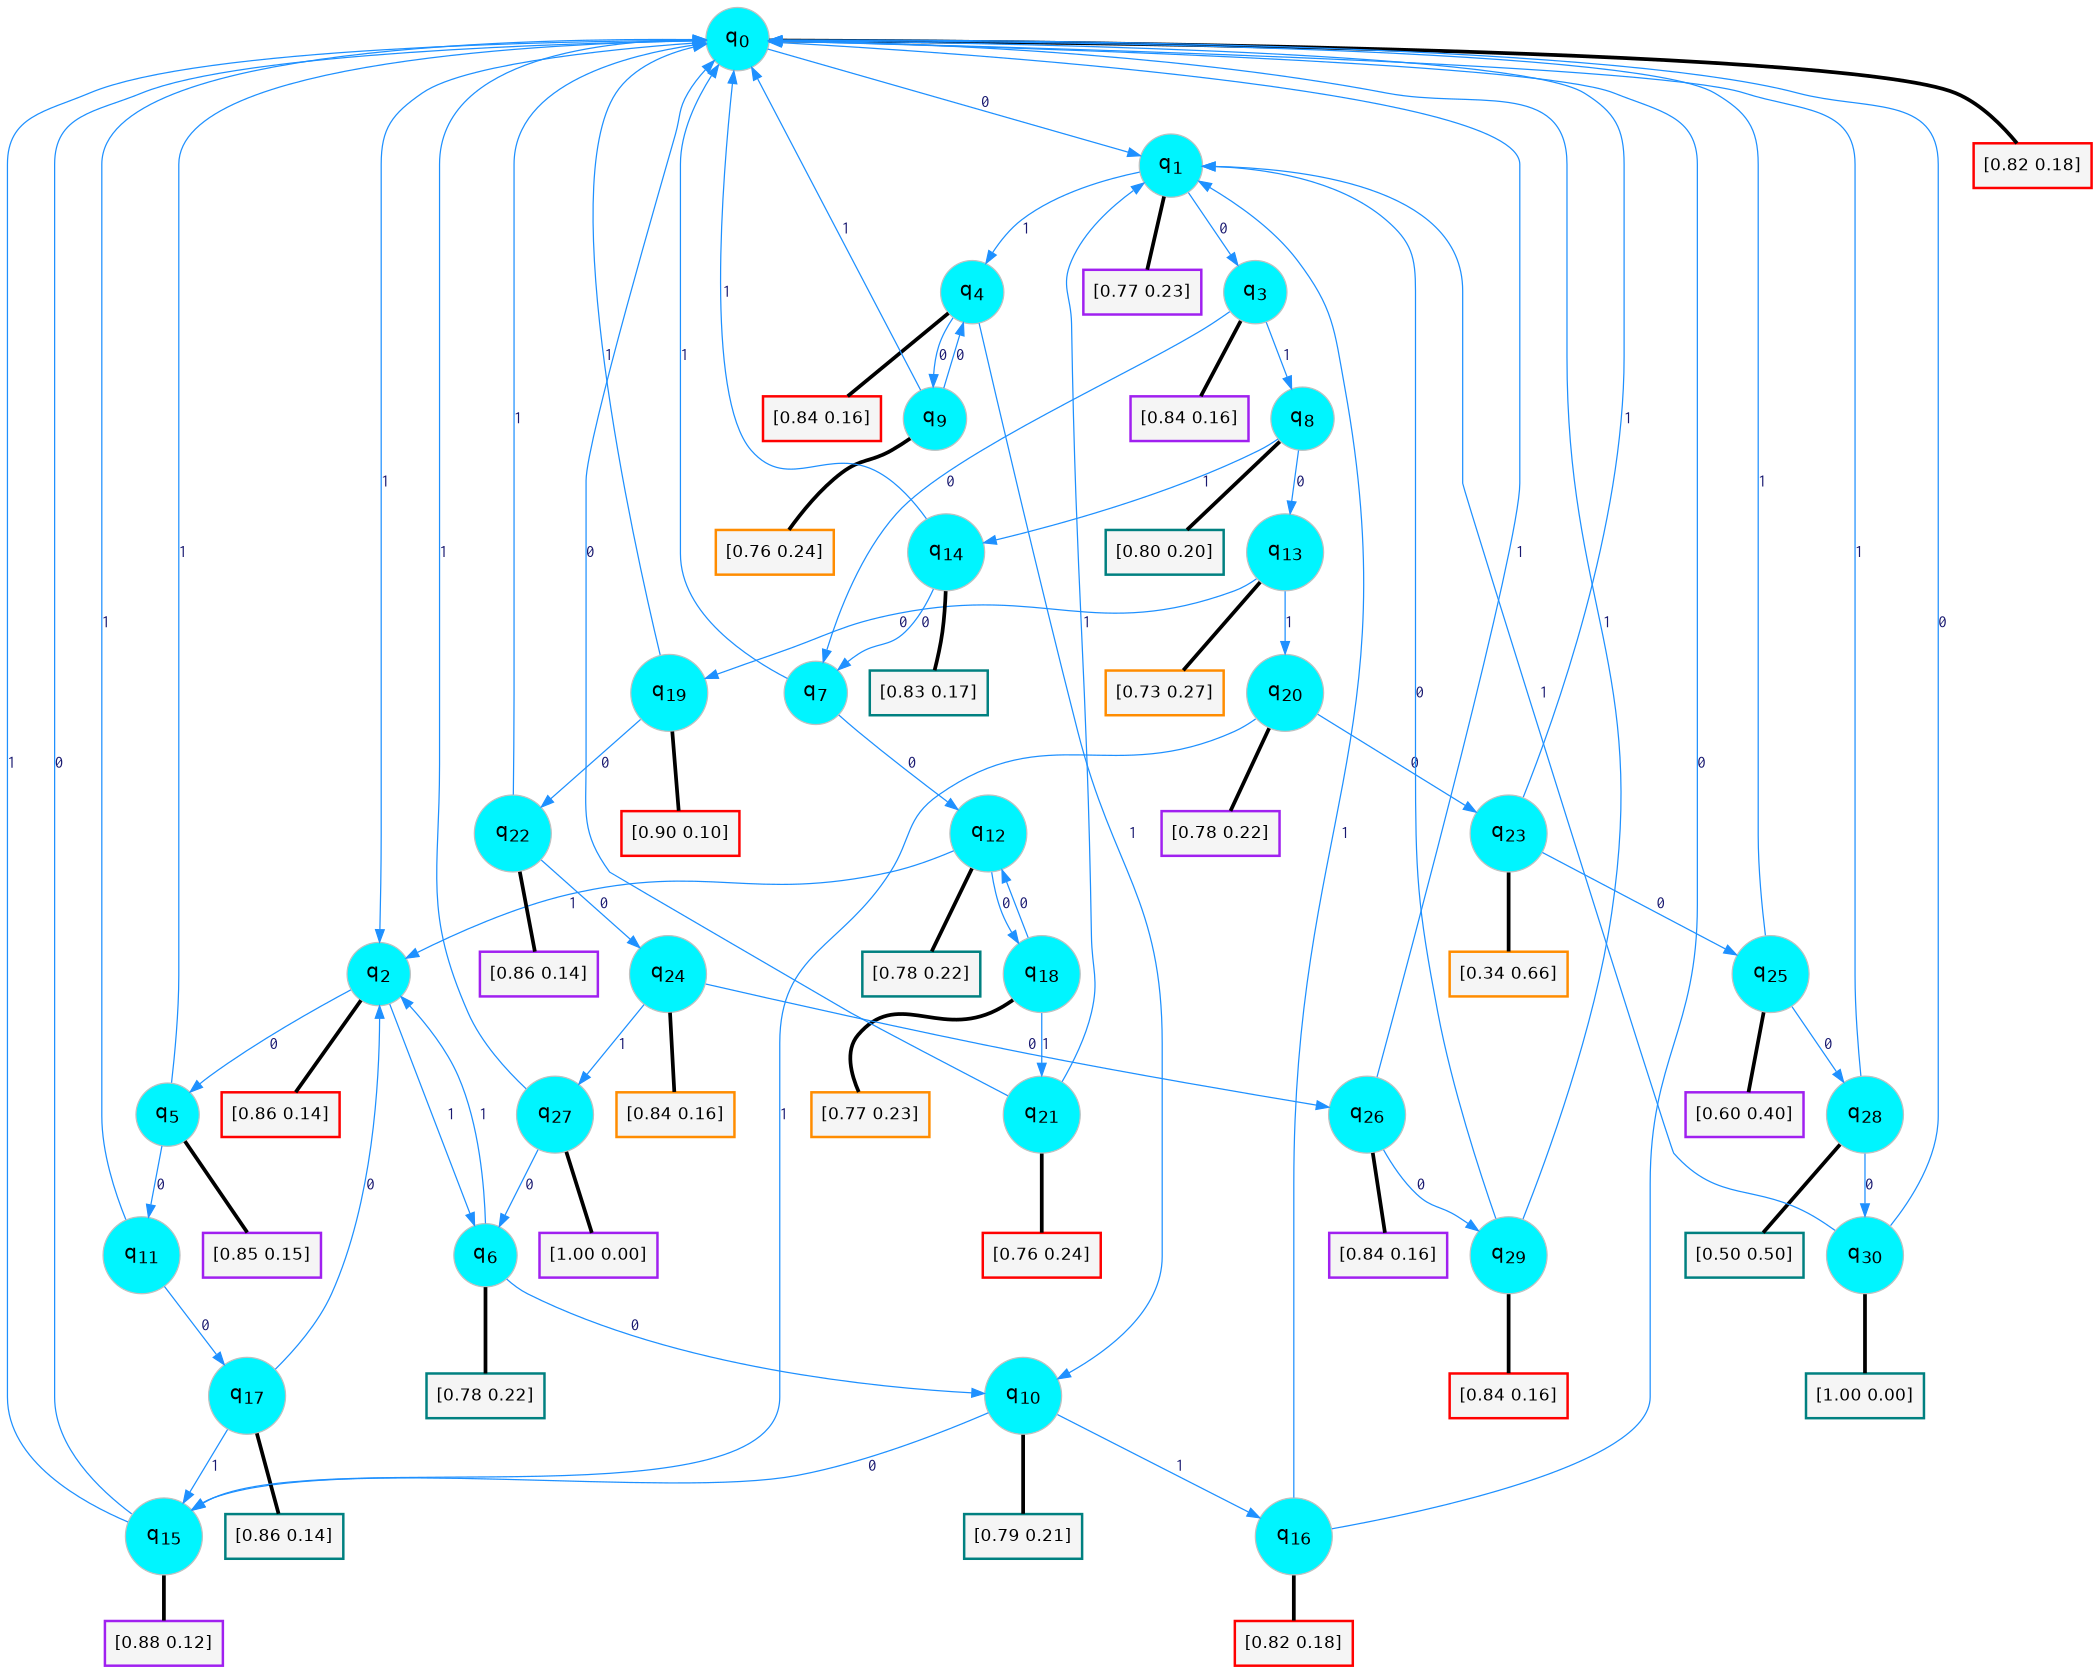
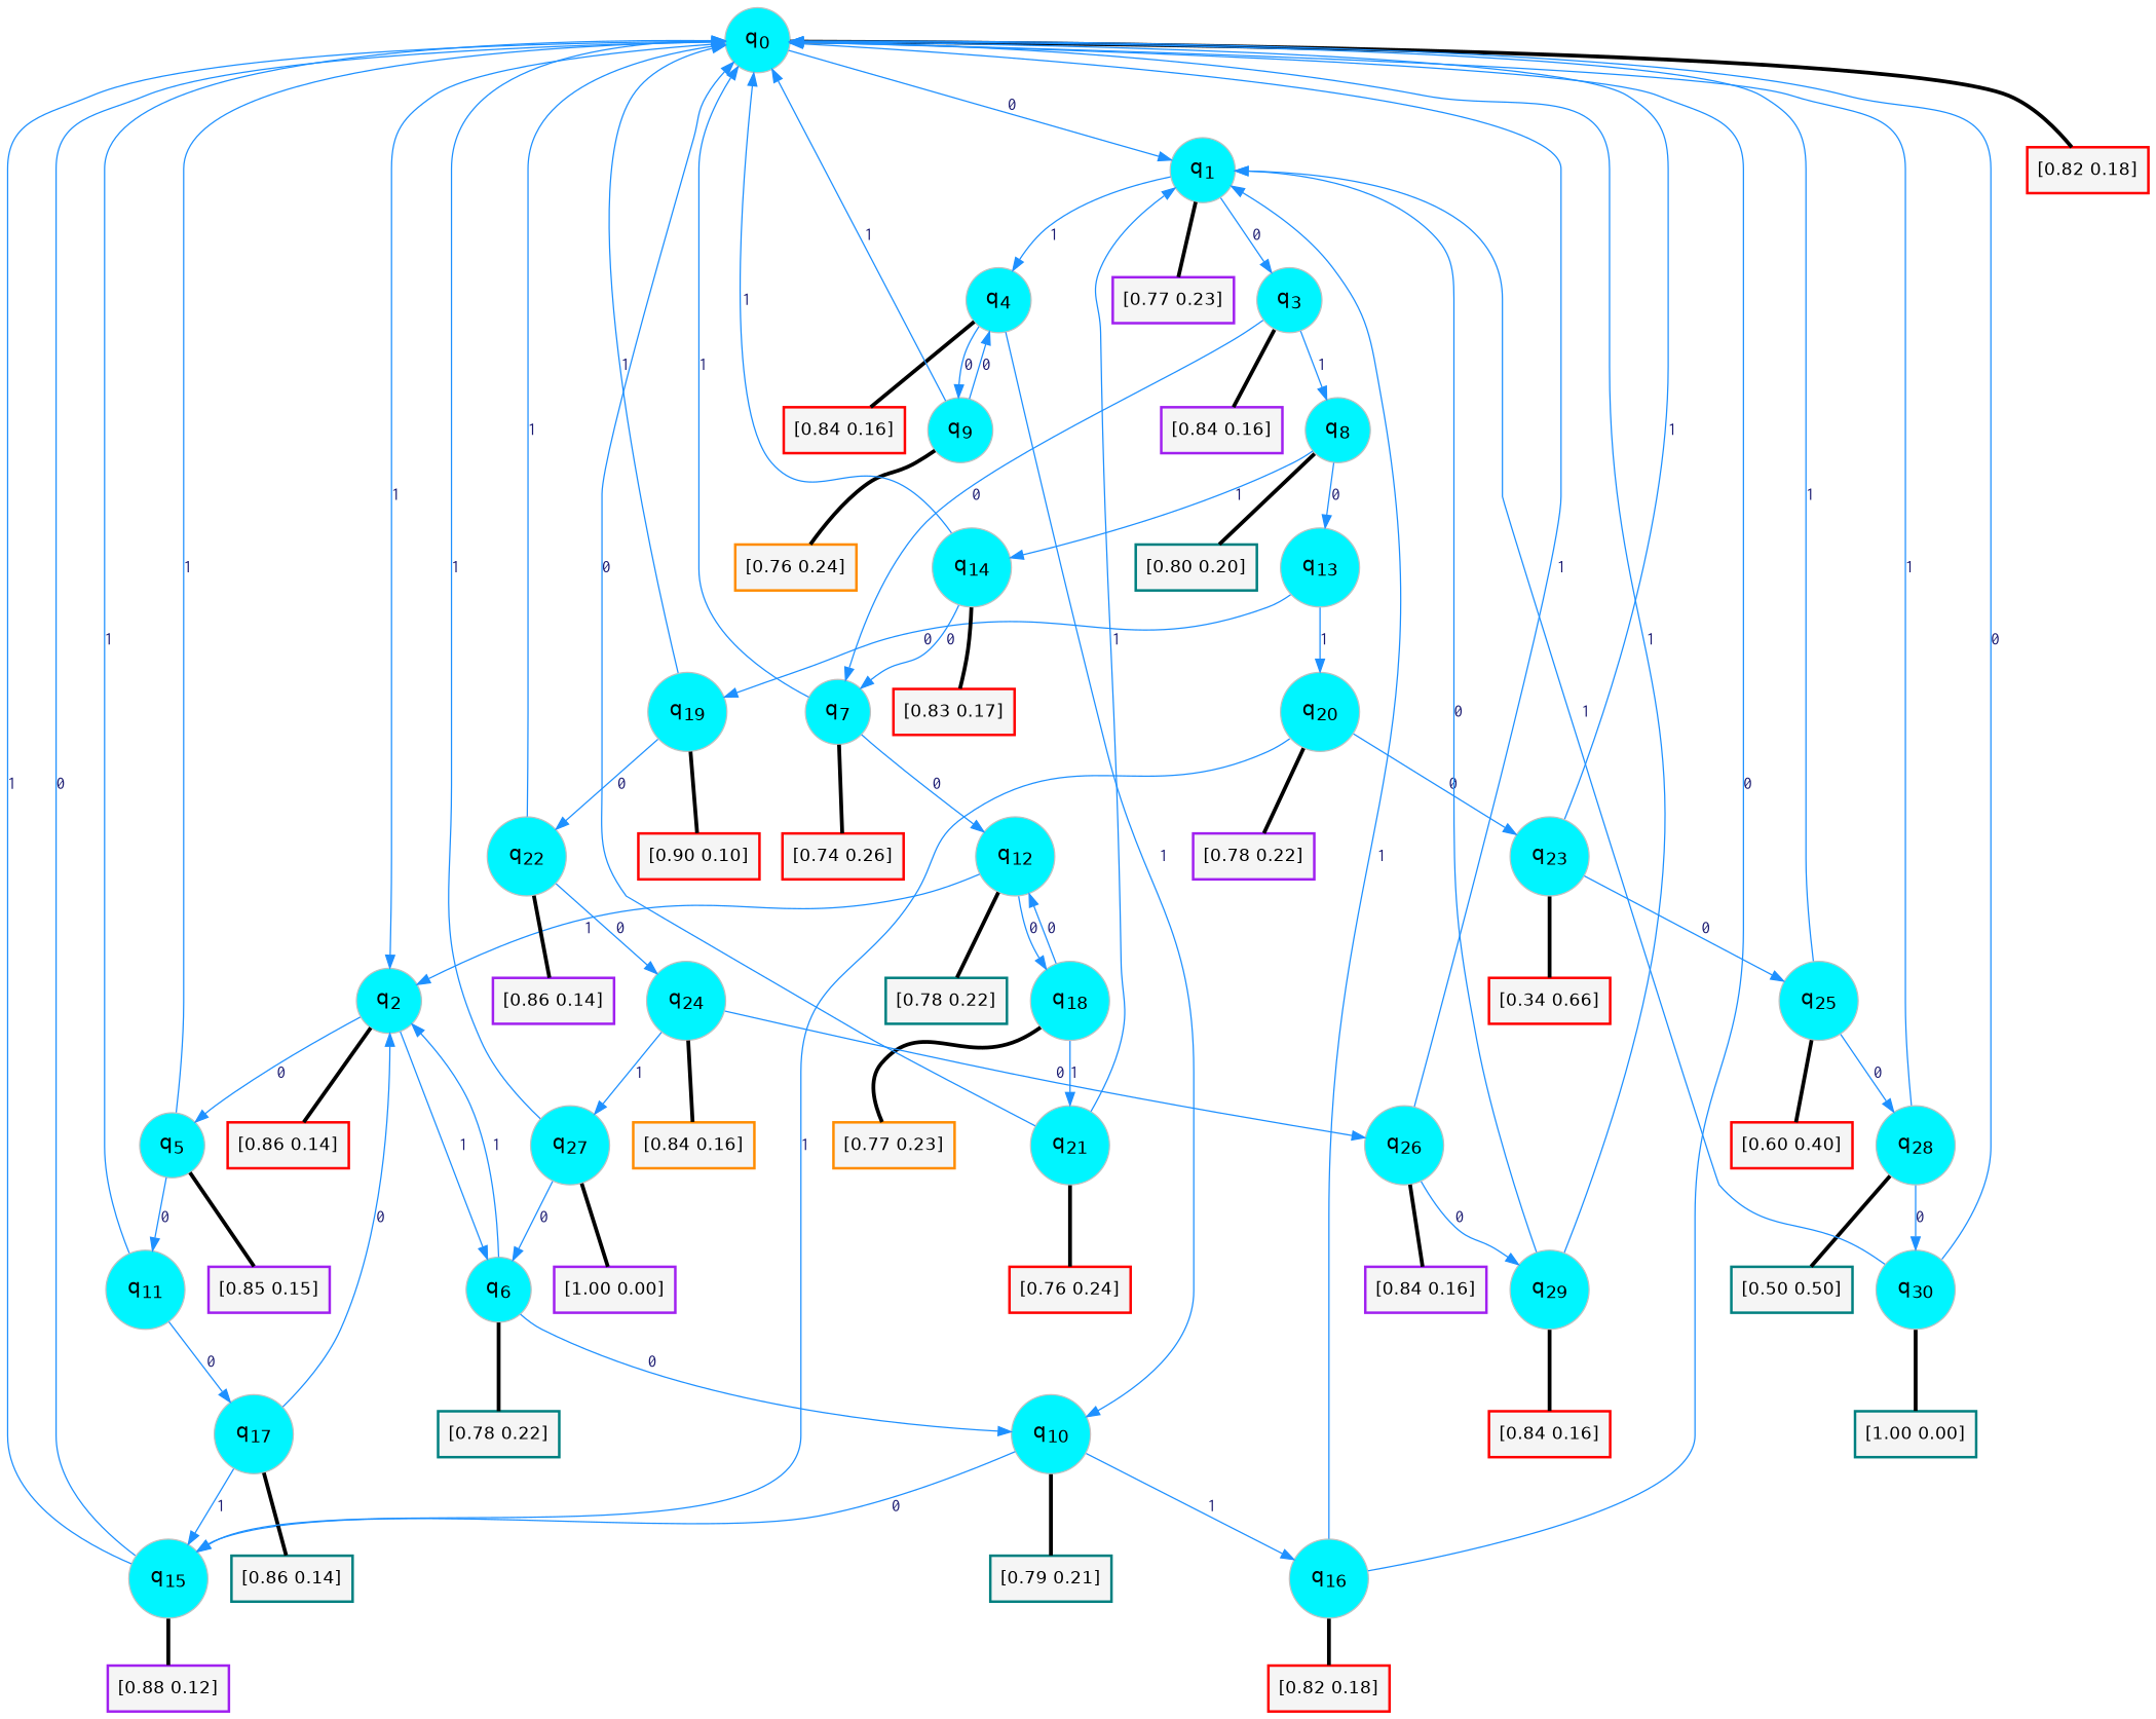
  digraph {
    rankdir=TD
    node [color=gray fillcolor=turquoise1 fontcolor=black fontname=Helvetica fontsize=16 fontweight=bold shape=circle style=filled]
    edge [arrowsize=1 color=dodgerblue1 fontcolor=midnightblue fontname=courier fontweight=bold penwidth=1 style=solid weight=20]
    n1 [label=<q<SUB>0</SUB>>]
    n2 [label=<q<SUB>1</SUB>>]
    n3 [label=<q<SUB>2</SUB>>]
    n4 [color=red fillcolor=whitesmoke fontsize=14 label="[0.82 0.18]" penwidth=2 shape=box]
    n5 [label=<q<SUB>3</SUB>>]
    n6 [label=<q<SUB>4</SUB>>]
    n7 [color=purple fillcolor=whitesmoke fontsize=14 label="[0.77 0.23]" penwidth=2 shape=box]
    n8 [label=<q<SUB>5</SUB>>]
    n9 [label=<q<SUB>6</SUB>>]
    n10 [color=red fillcolor=whitesmoke fontsize=14 label="[0.86 0.14]" penwidth=2 shape=box]
    n11 [label=<q<SUB>7</SUB>>]
    n12 [label=<q<SUB>8</SUB>>]
    n13 [color=purple fillcolor=whitesmoke fontsize=14 label="[0.84 0.16]" penwidth=2 shape=box]
    n14 [label=<q<SUB>9</SUB>>]
    n15 [label=<q<SUB>10</SUB>>]
    n16 [color=red fillcolor=whitesmoke fontsize=14 label="[0.84 0.16]" penwidth=2 shape=box]
    n17 [label=<q<SUB>11</SUB>>]
    n18 [color=purple fillcolor=whitesmoke fontsize=14 label="[0.85 0.15]" penwidth=2 shape=box]
    n19 [color=teal fillcolor=whitesmoke fontsize=14 label="[0.78 0.22]" penwidth=2 shape=box]
    n20 [label=<q<SUB>12</SUB>>]
+   n21 [color=red fillcolor=whitesmoke fontsize=14 label="[0.74 0.26]" penwidth=2 shape=box]
    n22 [label=<q<SUB>13</SUB>>]
    n23 [label=<q<SUB>14</SUB>>]
    n24 [color=teal fillcolor=whitesmoke fontsize=14 label="[0.80 0.20]" penwidth=2 shape=box]
    n25 [color=darkorange fillcolor=whitesmoke fontsize=14 label="[0.76 0.24]" penwidth=2 shape=box]
    n26 [label=<q<SUB>15</SUB>>]
    n27 [label=<q<SUB>16</SUB>>]
    n28 [color=teal fillcolor=whitesmoke fontsize=14 label="[0.79 0.21]" penwidth=2 shape=box]
    n29 [label=<q<SUB>17</SUB>>]
    n30 [label=<q<SUB>18</SUB>>]
    n31 [color=teal fillcolor=whitesmoke fontsize=14 label="[0.78 0.22]" penwidth=2 shape=box]
    n32 [label=<q<SUB>19</SUB>>]
    n33 [label=<q<SUB>20</SUB>>]
-   n34 [color=darkorange fillcolor=whitesmoke fontsize=14 label="[0.73 0.27]" penwidth=2 shape=box]
-   n35 [color=teal fillcolor=whitesmoke fontsize=14 label="[0.83 0.17]" penwidth=2 shape=box]
+   n35 [color=red fillcolor=whitesmoke fontsize=14 label="[0.83 0.17]" penwidth=2 shape=box]
    n36 [color=purple fillcolor=whitesmoke fontsize=14 label="[0.88 0.12]" penwidth=2 shape=box]
    n37 [color=red fillcolor=whitesmoke fontsize=14 label="[0.82 0.18]" penwidth=2 shape=box]
    n38 [color=teal fillcolor=whitesmoke fontsize=14 label="[0.86 0.14]" penwidth=2 shape=box]
    n39 [label=<q<SUB>21</SUB>>]
    n40 [color=darkorange fillcolor=whitesmoke fontsize=14 label="[0.77 0.23]" penwidth=2 shape=box]
    n41 [label=<q<SUB>22</SUB>>]
    n42 [color=red fillcolor=whitesmoke fontsize=14 label="[0.90 0.10]" penwidth=2 shape=box]
    n43 [label=<q<SUB>23</SUB>>]
    n44 [color=purple fillcolor=whitesmoke fontsize=14 label="[0.78 0.22]" penwidth=2 shape=box]
    n45 [color=red fillcolor=whitesmoke fontsize=14 label="[0.76 0.24]" penwidth=2 shape=box]
    n46 [label=<q<SUB>24</SUB>>]
    n47 [color=purple fillcolor=whitesmoke fontsize=14 label="[0.86 0.14]" penwidth=2 shape=box]
    n48 [label=<q<SUB>25</SUB>>]
-   n49 [color=darkorange fillcolor=whitesmoke fontsize=14 label="[0.34 0.66]" penwidth=2 shape=box]
+   n49 [color=red fillcolor=whitesmoke fontsize=14 label="[0.34 0.66]" penwidth=2 shape=box]
    n50 [label=<q<SUB>26</SUB>>]
    n51 [label=<q<SUB>27</SUB>>]
    n52 [color=darkorange fillcolor=whitesmoke fontsize=14 label="[0.84 0.16]" penwidth=2 shape=box]
    n53 [label=<q<SUB>28</SUB>>]
-   n54 [color=purple fillcolor=whitesmoke fontsize=14 label="[0.60 0.40]" penwidth=2 shape=box]
+   n54 [color=red fillcolor=whitesmoke fontsize=14 label="[0.60 0.40]" penwidth=2 shape=box]
    n55 [label=<q<SUB>29</SUB>>]
    n56 [color=purple fillcolor=whitesmoke fontsize=14 label="[0.84 0.16]" penwidth=2 shape=box]
    n57 [color=purple fillcolor=whitesmoke fontsize=14 label="[1.00 0.00]" penwidth=2 shape=box]
    n58 [label=<q<SUB>30</SUB>>]
    n59 [color=teal fillcolor=whitesmoke fontsize=14 label="[0.50 0.50]" penwidth=2 shape=box]
    n60 [color=red fillcolor=whitesmoke fontsize=14 label="[0.84 0.16]" penwidth=2 shape=box]
    n61 [color=teal fillcolor=whitesmoke fontsize=14 label="[1.00 0.00]" penwidth=2 shape=box]
    n1 -> n2 [label=0]
    n1 -> n3 [label=1]
    n1 -> n4 [arrowhead=none color=black penwidth=3]
    n2 -> n5 [label=0]
    n2 -> n6 [label=1]
    n2 -> n7 [arrowhead=none color=black penwidth=3]
    n3 -> n8 [label=0]
    n3 -> n9 [label=1]
    n3 -> n10 [arrowhead=none color=black penwidth=3]
    n5 -> n11 [label=0]
    n5 -> n12 [label=1]
    n5 -> n13 [arrowhead=none color=black penwidth=3]
    n6 -> n14 [label=0]
    n6 -> n15 [label=1]
    n6 -> n16 [arrowhead=none color=black penwidth=3]
    n8 -> n1 [label=1]
    n8 -> n17 [label=0]
    n8 -> n18 [arrowhead=none color=black penwidth=3]
    n9 -> n3 [label=1]
    n9 -> n15 [label=0]
    n9 -> n19 [arrowhead=none color=black penwidth=3]
    n11 -> n1 [label=1]
    n11 -> n20 [label=0]
+   n11 -> n21 [arrowhead=none color=black penwidth=3]
    n12 -> n22 [label=0]
    n12 -> n23 [label=1]
    n12 -> n24 [arrowhead=none color=black penwidth=3]
    n14 -> n1 [label=1]
    n14 -> n6 [label=0]
    n14 -> n25 [arrowhead=none color=black penwidth=3]
    n15 -> n26 [label=0]
    n15 -> n27 [label=1]
    n15 -> n28 [arrowhead=none color=black penwidth=3]
    n17 -> n1 [label=1]
    n17 -> n29 [label=0]
    n20 -> n3 [label=1]
    n20 -> n30 [label=0]
    n20 -> n31 [arrowhead=none color=black penwidth=3]
    n22 -> n32 [label=0]
    n22 -> n33 [label=1]
-   n22 -> n34 [arrowhead=none color=black penwidth=3]
    n23 -> n1 [label=1]
    n23 -> n11 [label=0]
    n23 -> n35 [arrowhead=none color=black penwidth=3]
    n26 -> n1 [label=0]
    n26 -> n1 [label=1]
    n26 -> n36 [arrowhead=none color=black penwidth=3]
    n27 -> n1 [label=0]
    n27 -> n2 [label=1]
    n27 -> n37 [arrowhead=none color=black penwidth=3]
    n29 -> n3 [label=0]
    n29 -> n26 [label=1]
    n29 -> n38 [arrowhead=none color=black penwidth=3]
    n30 -> n20 [label=0]
    n30 -> n39 [label=1]
    n30 -> n40 [arrowhead=none color=black penwidth=3]
    n32 -> n1 [label=1]
    n32 -> n41 [label=0]
    n32 -> n42 [arrowhead=none color=black penwidth=3]
    n33 -> n26 [label=1]
    n33 -> n43 [label=0]
    n33 -> n44 [arrowhead=none color=black penwidth=3]
    n39 -> n1 [label=0]
    n39 -> n2 [label=1]
    n39 -> n45 [arrowhead=none color=black penwidth=3]
    n41 -> n1 [label=1]
    n41 -> n46 [label=0]
    n41 -> n47 [arrowhead=none color=black penwidth=3]
    n43 -> n1 [label=1]
    n43 -> n48 [label=0]
    n43 -> n49 [arrowhead=none color=black penwidth=3]
    n46 -> n50 [label=0]
    n46 -> n51 [label=1]
    n46 -> n52 [arrowhead=none color=black penwidth=3]
    n48 -> n1 [label=1]
    n48 -> n53 [label=0]
    n48 -> n54 [arrowhead=none color=black penwidth=3]
    n50 -> n1 [label=1]
    n50 -> n55 [label=0]
    n50 -> n56 [arrowhead=none color=black penwidth=3]
    n51 -> n1 [label=1]
    n51 -> n9 [label=0]
    n51 -> n57 [arrowhead=none color=black penwidth=3]
    n53 -> n1 [label=1]
    n53 -> n58 [label=0]
    n53 -> n59 [arrowhead=none color=black penwidth=3]
    n55 -> n1 [label=1]
    n55 -> n2 [label=0]
    n55 -> n60 [arrowhead=none color=black penwidth=3]
    n58 -> n1 [label=0]
    n58 -> n2 [label=1]
    n58 -> n61 [arrowhead=none color=black penwidth=3]
  }
